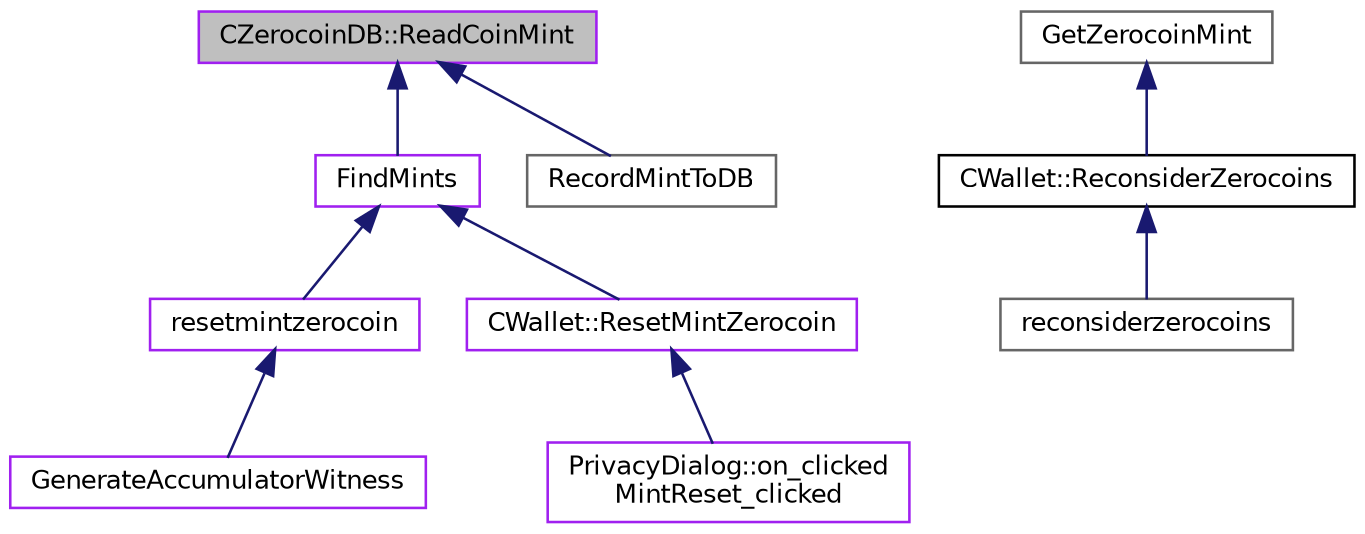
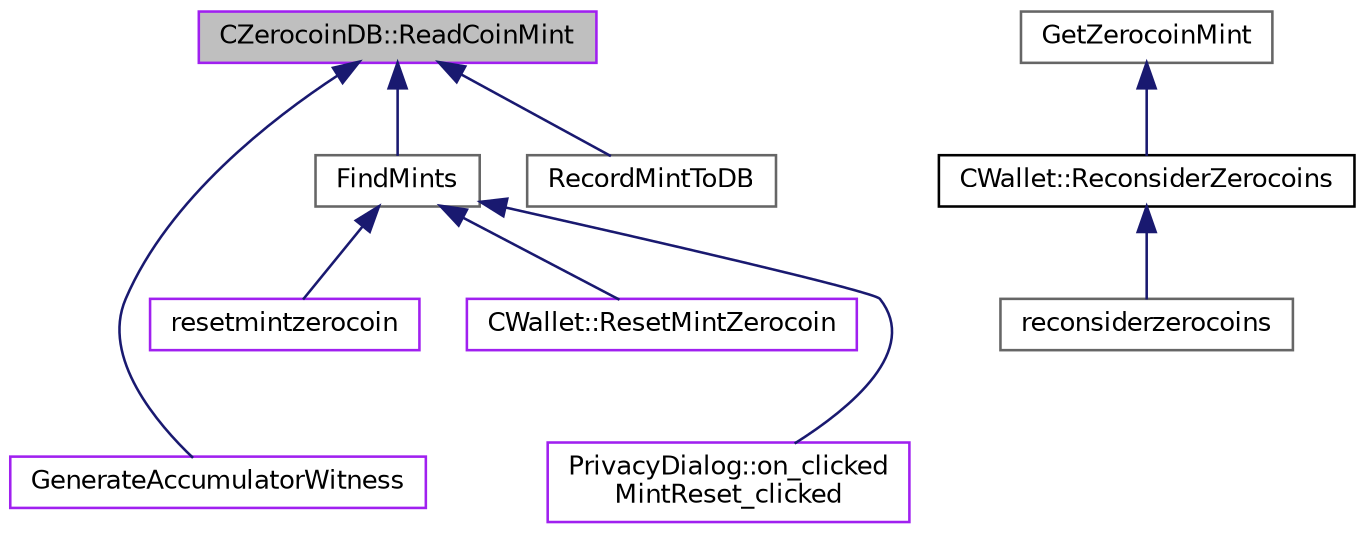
  digraph {
    rankdir=TB
    node [color=purple fillcolor=white fontname=Helvetica fontsize=10 shape=record style=filled]
    edge [color=midnightblue dir=back fontname=Helvetica fontsize=10 labelfontname=Helvetica labelfontsize=10 style=solid]
    n1 [fillcolor=grey75 fontcolor=black height=0.2 label="CZerocoinDB::ReadCoinMint" width=0.4]
    n2 [height=0.2 label=GenerateAccumulatorWitness width=0.4]
-   n3 [height=0.2 label=FindMints width=0.4]
+   n3 [color=gray40 height=0.2 label=FindMints width=0.4]
    n4 [color=gray40 height=0.2 label=RecordMintToDB width=0.4]
    n5 [height=0.2 label=resetmintzerocoin width=0.4]
    n6 [height=0.2 label="CWallet::ResetMintZerocoin" width=0.4]
    n7 [color=gray40 height=0.2 label=GetZerocoinMint width=0.4]
    n8 [color=black height=0.2 label="CWallet::ReconsiderZerocoins" width=0.4]
    n9 [height=0.2 label="PrivacyDialog::on_clicked\lMintReset_clicked" width=0.4]
    n10 [color=gray40 height=0.2 label=reconsiderzerocoins width=0.4]
-   n5 -> n2
+   n1 -> n2
    n1 -> n3
    n1 -> n4
    n3 -> n5
    n3 -> n6
-   n6 -> n9
+   n3 -> n9
    n7 -> n8
    n8 -> n10
  }
